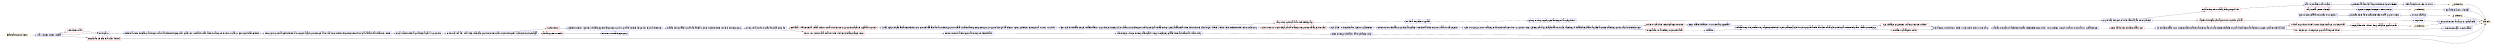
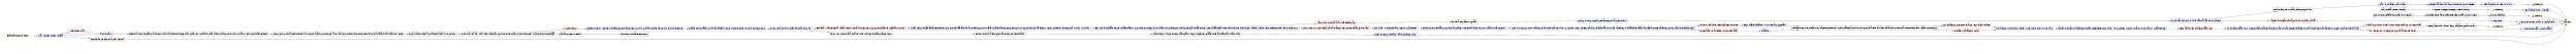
  digraph {
    rankdir=LR
    node [color=blue shape=box]
    "EleanorRank3Convo5 begins." [color=orange shape=""]
    n2 [label="Witaj, Włóczęgo. Jestem wściekła."]
    n3 [color=red label="Co cię zdenerwowało?"]
    n4 [color=red label="Przepraszam, nie mam teraz czasu. [Koniec]"]
    n5 [label="Dwie sprawy."]
    n6 [color=red label="Witaj, wściekła. Jestem Włóczęgą."]
    n7 [label="MACIE SUCHARY SUCHARY W PRZYSZŁOŚCI"]
    "Chat ends." [color=orange shape=""]
    n9 [label="Tęsknię za winem. Nie piłam prawdziwego wina od tak cholernie długiego czasu. A całe wino w Höllvanii zostało zarekwirowane przez dowództwo Scaldry w pierwszych dniach epidemii."]
    n10 [color=orange label="+10 Chemistry" shape=""]
    n11 [label="Quincy i Artur próbowali pędzić bimber na owocowych racjach żywnościowych, ale ci z nas którzy mieli resztki godności odmówili. To była rzadka chwila solidarności z Lettie."]
    n12 [label="Poprawiłeś mi humor. Włóczęgą."]
    n13 [label="Druga, znacznie większa i poważniejsza sprawa, to przyszłość."]
    n14 [label="To nie twoja wina, ale… teraz, kiedy zobaczyłam przyszłość twoimi oczami, czuję się okropnie i zwykłe sposoby nie pomagają."]
    n15 [color=red label="Jak nadużyć cię rozweselić?"]
    n16 [color=red label="Zwykłe metody?"]
    n17 [label="Nie wiem. Może taniec egzotyczny?"]
    n18 [label="Spędzenie wieczoru z Amirem i słuchanie jego entuzjastycznego wywodu o grze albo komiksie, którym się w tej chwili interesuje."]
    n19 [label="Otaczam się kryształami i powtarzam zaklęcia w głowie, dopóki Lettie nie wezwie do mnie egzorcysty."]
    n20 [label="Opisz mi śmierć Ballasa nie stroniąc od szczegółów?"]
    n21 [label="Doceniam ofertę, ale tę melancholię będę musiała po prostu znieść."]
    n22 [label="To inny rodzaj smutku. Przytłacza mnie jak mokry koc."]
    n23 [label="Może coś namaluję."]
    n24 [color=red label="Höllvania w 1999 jest ciężka! Scaldra, Techrot, Pustka wie co jeszcze. Czy przyszłość naprawdę wygląda dużo gorzej?"]
    n25 [color=red label="Och, no weź... jesteś twarda. Poradzisz sobie. Wkoło jest tyle fascynujących rzeczy."]
    n26 [color=orange label="+5 Chemistry" shape=""]
    n27 [label="Słuchaj, nigdy nie byłam fanką science fiction. Artur przeszedł taką fazę, ale zawsze kręciły go ponure realia wojska. Bohaterscy męscy mężczyźni, pozytywne historyjki dla chłopców, ogromy podtekstów, jestem pewna, że wiesz, o co chodzi."]
    n28 [label="Pewnie. Weź mnie za rękę i poprowadź mnie przez ulice Höllvanii."]
    n29 [label="Ale z sci-fi dowiedziałam się tyle, że daleko daleko w przyszłości powinniśmy byli rozwiązać swoje problemy. Powinna być sterylna i lśniąca. Roboty wykonują całą ciężką robotę, nikt nie choruje, nikt nie żyje w biedzie. Srebrne wieże, niebieskie niebo i seksowne jaszczury."]
    n30 [label="Znam miejsce, w którym możemy znaleźć placki z rzepy i moglibyśmy oglądać słońce zachodzące nad ruinami szkoły."]
    n31 [color=red label="Mamy roboty. Wykonują za nas wiele ciężkiej pracy."]
    n32 [color=red label="Ale to co mówisz to tylko fikcja, prawda? Dlaczego rzeczywistość miałaby jej dorównać?"]
    n33 [label="Potem możemy pić koktajle w blasku płonącego czołgu."]
    n34 [label="No dobra. Przyznaję tu wygraną."]
    n35 [label="Ugh. Ja nie… to skomplikowane. Śpieszę z wyjaśnieniem."]
    n36 [label="Ale czy te roboty uczyniły życie łatwiejszym dla zwykłych ludzi?"]
    n37 [label="Nie mówię, że oczekiwałam przyszłości jak opisanej w komiksie dla dzieci. Po prostu wiązał się z nią optymizm."]
    n38 [label="Czy też stały się czymś, co ludzie traktowali jako coś oczywistego?"]
    n39 [label="Myślę, że wszyscy po prostu uznaliśmy, że nawet jeśli teraz jest źle to w przyszłości z tego wyjdziemy. Nasza cywilizacja miała się rozwijać. Zaczęliśmy od okładania się pałkami a tysiące lat później znaleźliśmy sposoby na porozumienie bez tego."]
    n40 [color=red label="Pragniesz dostrzegać tylko najgorsze we wszystkim, prawda?"]
    n41 [color=red label="Dobra. Roboty nie rozwiązały nadużyć innych ludzi."]
    n42 [color=red label="Ludzie to wciąż ludzie, technologia tego nie zmieni."]
    n43 [color=red label="Przepraszam, że zawiedliśmy twoje oczekiwania?"]
    n44 [label="Oczywiście."]
    n45 [label="Tak. I to jest takie rozczarowujące."]
    n46 [label="Bingo. Trafiłeś dokładnie w to, co mnie tak przygnębiało."]
    n47 [label="Dokładnie."]
-   n48 [label="W ten sposób możesz zauważyć, co wymaga zmian."]
+   n48 [label="W ten sposób możesz zostało, co wymaga zmian."]
    n49 [label="Jesteście zaawansowani, ale powinniście też być OŚWIECENI"]
    n50 [label="Mieliście dostęp do tej niesamowitej, magicznej technologii i wykorzystaliście ją tylko do wykorzystywania siebie nawzajem. Nauka tylko powiększyła różnice między nami, zamiast je zmniejszyć."]
    n51 [label="Dzięki za cierpliwość. Wiem, że to dużo."]
-   n52 [color=red label="Yym, chciałbym przypomnieć, że ja NIC z tego nie zrobiłem?"]
+   n52 [color=red label="Yym, chciałbym przypomnieć, że ja NIC z tego oczami zrobiłem?"]
    n53 [color=red label="Przekażę twoją skargę do Orokin."]
    n54 [color=orange label="+15 Chemistry" shape=""]
    n55 [label="Och na Bogów, nie chodzi mi o ciebie w twojej osobie. Chodzi o twoje czasy."]
    n56 [label="Zamiast przeć naprzód zaczęliście się cofać. Ucieleśnienie Bogów-królów! Ze wszystkiego, co mogło zostać stworzone na nowo, wybraliście ICH."]
    n57 [color=red label="Tenno zabili Orokin. Nie zapomniałaś o tym?"]
    n58 [label="Nie. Nie zapomniałam o tym, że emocjonalnie zmaltretowane sieroty zamordowały nieśmiertelną elitę. To moja ulubiona część. Jak zamknę oczy, mogę wyobrazić sobie ich krzyki."]
    n59 [color=red label="No dobra. Przyszłość to burdel. Możesz skupić się na tym, co ci się podoba."]
    n60 [color=red label="To... nie jest coś... do czego bym przyznawał się przed ludźmi."]
    n61 [color=red label="Lepiej radzę sobie z ludźmi, którzy starają się poprawić świat."]
    n62 [label="... ironii też nie mają w twoich czasach?"]
    n63 [color=orange label="+20 Chemistry" shape=""]
    "EleanorRank3Convo5 begins." -> n2
    n2 -> n3
    n2 -> n4
    n2 -> n5
    n3 -> n5
    n4 -> "Chat ends."
    n5 -> n9
    n6 -> n7
    n7 -> n10
    n9 -> n11
    n10 -> n12
    n11 -> n13
    n12 -> "Chat ends."
    n13 -> n14
    n14 -> n15
    n14 -> n16
    n15 -> n17
    n16 -> n18
    n18 -> n19
    n19 -> n22
    n20 -> n21
    n21 -> n23
    n22 -> n24
    n22 -> n25
    n23 -> n26
    n24 -> n27
    n25 -> n28
    n26 -> "Chat ends."
    n27 -> n29
    n28 -> n30
    n29 -> n31
    n29 -> n32
    n30 -> n33
    n31 -> n34
    n32 -> n35
    n33 -> "Chat ends."
    n34 -> n36
    n35 -> n37
    n36 -> n38
    n37 -> n39
    n38 -> n40
    n38 -> n41
    n39 -> n42
    n39 -> n43
    n40 -> n44
    n41 -> n45
    n42 -> n46
    n43 -> n47
    n44 -> n48
    n45 -> n49
    n46 -> n50
    n47 -> n50
    n48 -> "Chat ends."
    n49 -> n51
    n50 -> n52
    n50 -> n53
    n51 -> n54
    n52 -> n55
    n53 -> n55
    n54 -> "Chat ends."
    n55 -> n56
    n56 -> n57
    n57 -> n58
    n58 -> n59
    n58 -> n60
    n59 -> n61
    n60 -> n62
    n61 -> n63
    n62 -> "Chat ends."
    n63 -> n48
  }
